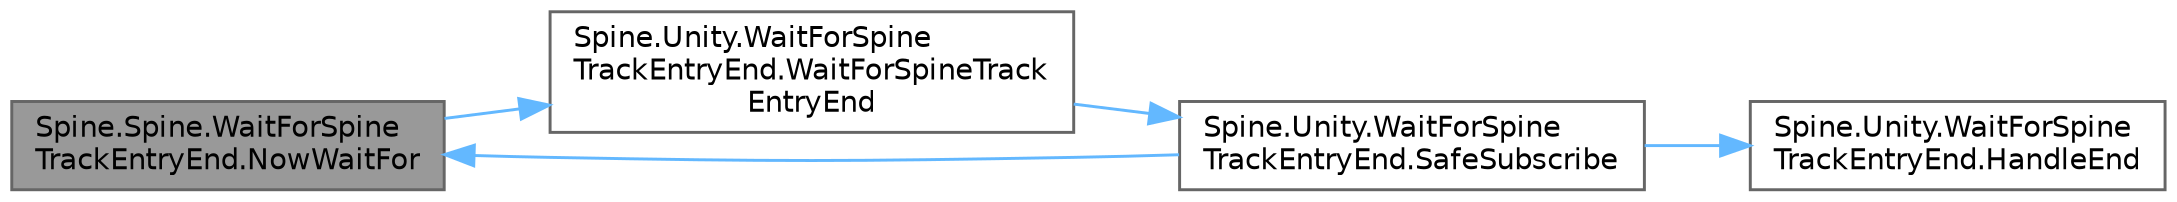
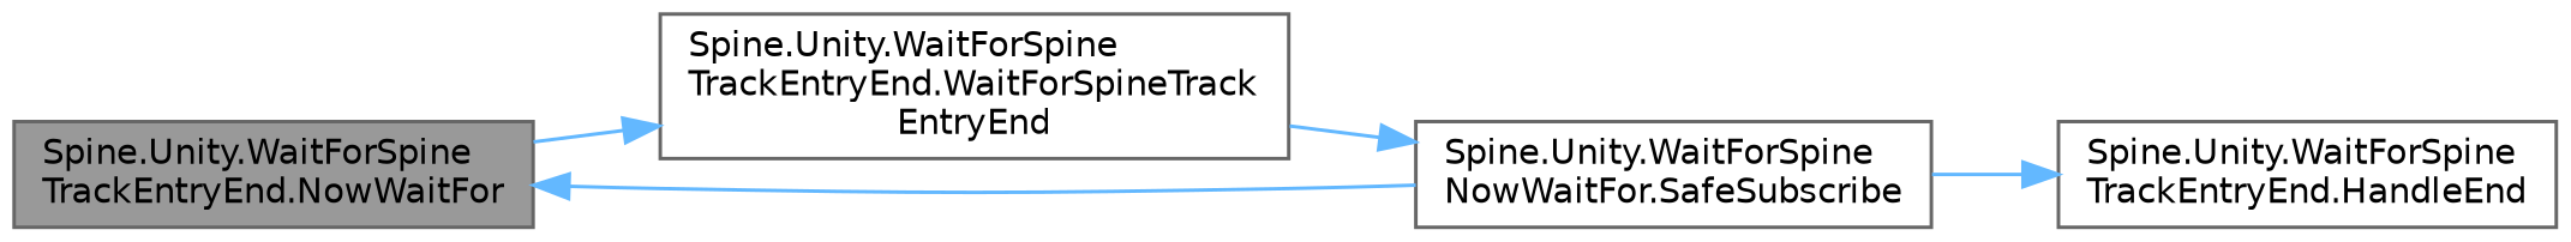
  digraph {
    rankdir=LR
    node [color=grey40 fillcolor=white fontname=Helvetica fontsize=10 shape=box style=filled]
    edge [color=steelblue1 fontname=Helvetica fontsize=10 labelfontname=Helvetica labelfontsize=10 style=solid]
-   n1 [color=gray40 fillcolor=grey60 fontcolor=black height=0.2 label="Spine.Spine.WaitForSpine\lTrackEntryEnd.NowWaitFor" width=0.4]
+   n1 [color=gray40 fillcolor=grey60 fontcolor=black height=0.2 label="Spine.Unity.WaitForSpine\lTrackEntryEnd.NowWaitFor" width=0.4]
    n2 [height=0.2 label="Spine.Unity.WaitForSpine\lTrackEntryEnd.WaitForSpineTrack\lEntryEnd" width=0.4]
-   n3 [height=0.2 label="Spine.Unity.WaitForSpine\lTrackEntryEnd.SafeSubscribe" width=0.4]
+   n3 [height=0.2 label="Spine.Unity.WaitForSpine\lNowWaitFor.SafeSubscribe" width=0.4]
    n4 [height=0.2 label="Spine.Unity.WaitForSpine\lTrackEntryEnd.HandleEnd" width=0.4]
    n1 -> n2
    n2 -> n3
    n3 -> n1
    n3 -> n4
  }
